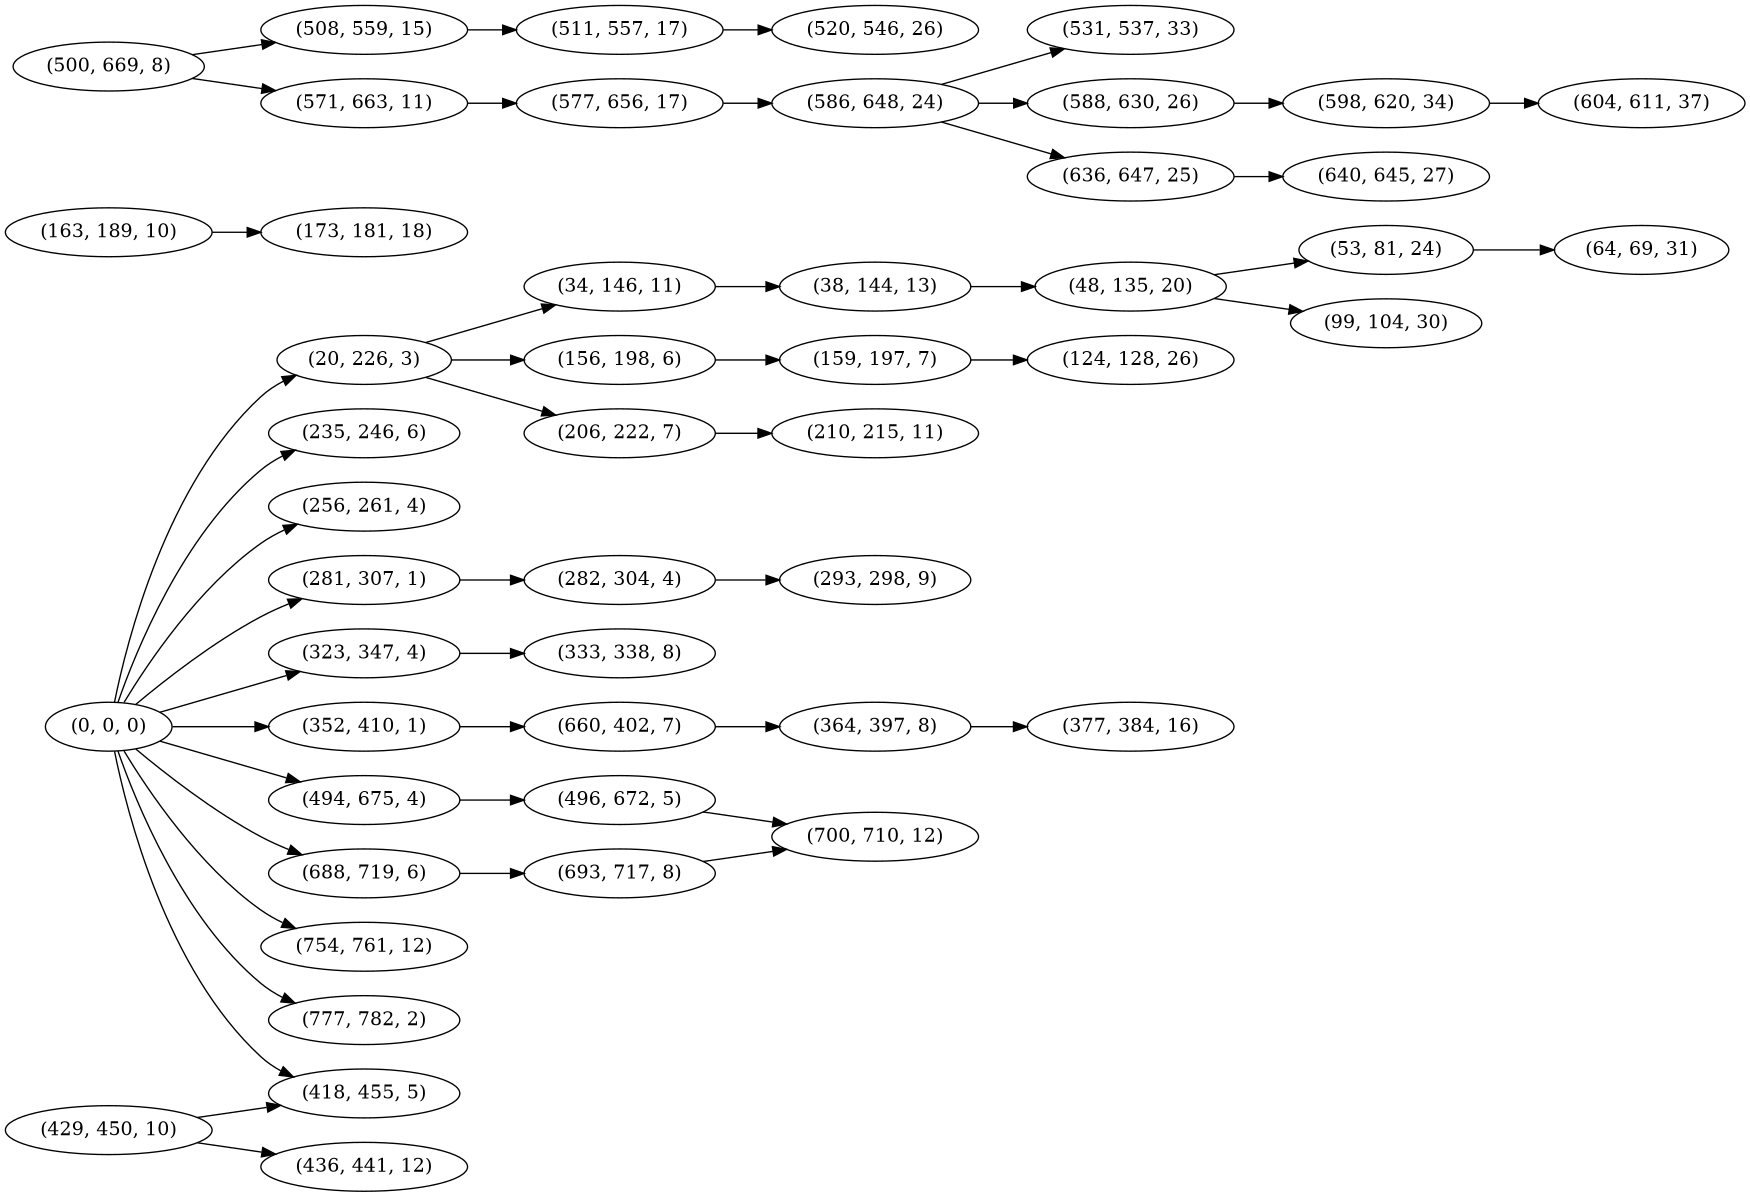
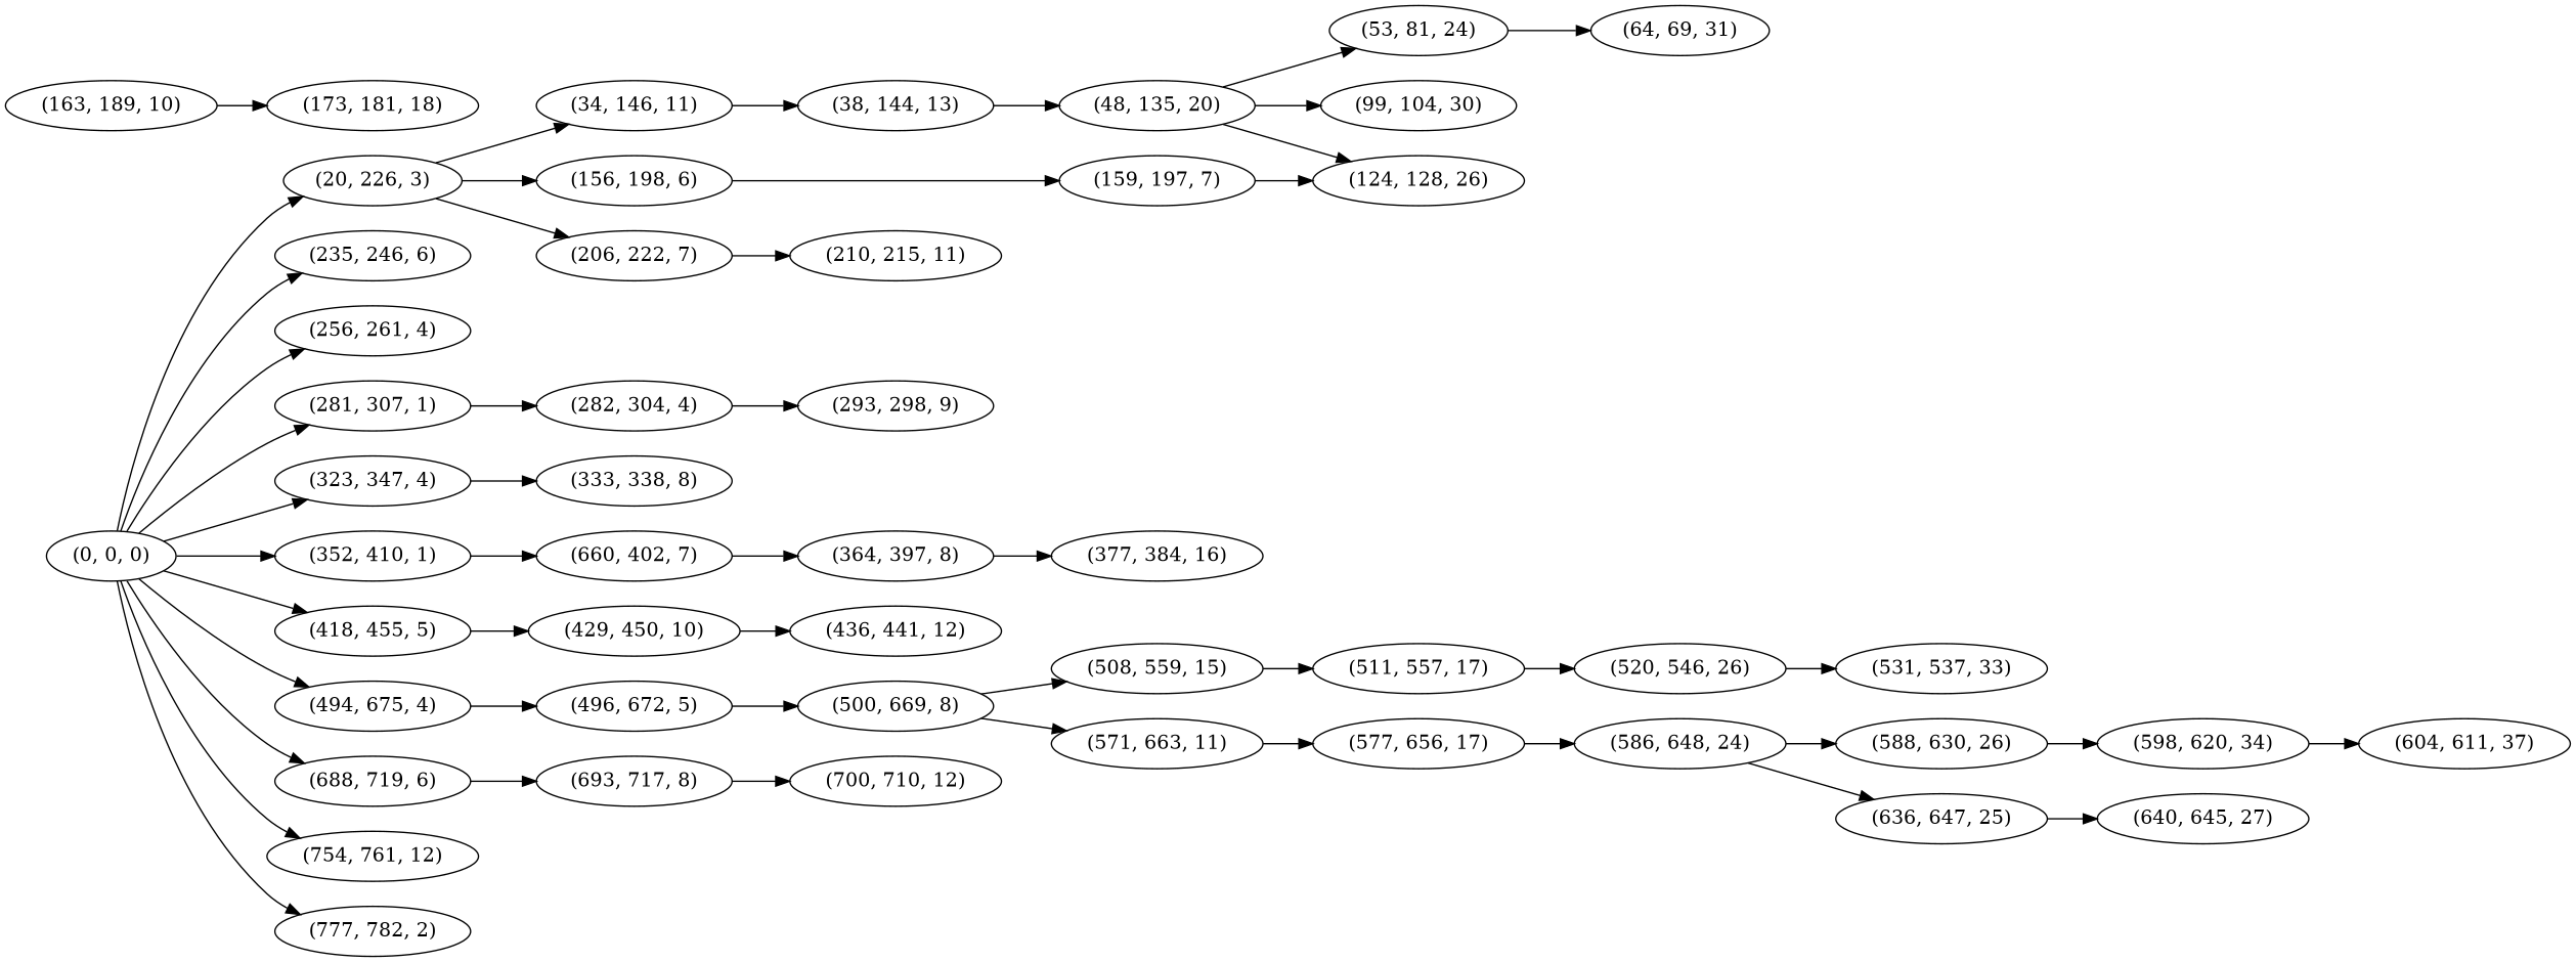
  digraph {
    rankdir=LR
    "(0, 0, 0)"
    "(20, 226, 3)"
    "(235, 246, 6)"
    "(256, 261, 4)"
    "(281, 307, 1)"
    "(323, 347, 4)"
    "(352, 410, 1)"
    "(418, 455, 5)"
    "(494, 675, 4)"
    "(688, 719, 6)"
    "(754, 761, 12)"
    "(777, 782, 2)"
    "(34, 146, 11)"
    "(156, 198, 6)"
    "(206, 222, 7)"
    n16 [label="(282, 304, 4)"]
    "(333, 338, 8)"
    n18 [label="(660, 402, 7)"]
    "(429, 450, 10)"
    "(496, 672, 5)"
    "(693, 717, 8)"
    "(38, 144, 13)"
    "(159, 197, 7)"
    "(210, 215, 11)"
    "(48, 135, 20)"
    "(53, 81, 24)"
    "(99, 104, 30)"
    "(124, 128, 26)"
    "(64, 69, 31)"
    "(163, 189, 10)"
    "(173, 181, 18)"
    "(293, 298, 9)"
    "(364, 397, 8)"
    "(377, 384, 16)"
    "(436, 441, 12)"
    "(500, 669, 8)"
    "(508, 559, 15)"
    "(571, 663, 11)"
    "(511, 557, 17)"
    "(577, 656, 17)"
    "(520, 546, 26)"
    "(531, 537, 33)"
    "(586, 648, 24)"
    "(588, 630, 26)"
    "(636, 647, 25)"
    "(598, 620, 34)"
    "(640, 645, 27)"
    "(604, 611, 37)"
    "(700, 710, 12)"
    "(0, 0, 0)" -> "(20, 226, 3)"
    "(0, 0, 0)" -> "(235, 246, 6)"
    "(0, 0, 0)" -> "(256, 261, 4)"
    "(0, 0, 0)" -> "(281, 307, 1)"
    "(0, 0, 0)" -> "(323, 347, 4)"
    "(0, 0, 0)" -> "(352, 410, 1)"
    "(0, 0, 0)" -> "(418, 455, 5)"
    "(0, 0, 0)" -> "(494, 675, 4)"
    "(0, 0, 0)" -> "(688, 719, 6)"
    "(0, 0, 0)" -> "(754, 761, 12)"
    "(0, 0, 0)" -> "(777, 782, 2)"
    "(20, 226, 3)" -> "(34, 146, 11)"
    "(20, 226, 3)" -> "(156, 198, 6)"
    "(20, 226, 3)" -> "(206, 222, 7)"
    "(281, 307, 1)" -> n16
    "(323, 347, 4)" -> "(333, 338, 8)"
    "(352, 410, 1)" -> n18
-   "(429, 450, 10)" -> "(418, 455, 5)"
+   "(418, 455, 5)" -> "(429, 450, 10)"
    "(494, 675, 4)" -> "(496, 672, 5)"
    "(688, 719, 6)" -> "(693, 717, 8)"
    "(34, 146, 11)" -> "(38, 144, 13)"
    "(156, 198, 6)" -> "(159, 197, 7)"
    "(206, 222, 7)" -> "(210, 215, 11)"
    n16 -> "(293, 298, 9)"
    n18 -> "(364, 397, 8)"
    "(429, 450, 10)" -> "(436, 441, 12)"
-   "(496, 672, 5)" -> "(700, 710, 12)"
+   "(496, 672, 5)" -> "(500, 669, 8)"
    "(693, 717, 8)" -> "(700, 710, 12)"
    "(38, 144, 13)" -> "(48, 135, 20)"
    "(159, 197, 7)" -> "(124, 128, 26)"
    "(48, 135, 20)" -> "(53, 81, 24)"
    "(48, 135, 20)" -> "(99, 104, 30)"
+   "(48, 135, 20)" -> "(124, 128, 26)"
    "(53, 81, 24)" -> "(64, 69, 31)"
    "(163, 189, 10)" -> "(173, 181, 18)"
    "(364, 397, 8)" -> "(377, 384, 16)"
    "(500, 669, 8)" -> "(508, 559, 15)"
    "(500, 669, 8)" -> "(571, 663, 11)"
    "(508, 559, 15)" -> "(511, 557, 17)"
    "(571, 663, 11)" -> "(577, 656, 17)"
    "(511, 557, 17)" -> "(520, 546, 26)"
    "(577, 656, 17)" -> "(586, 648, 24)"
-   "(586, 648, 24)" -> "(531, 537, 33)"
+   "(520, 546, 26)" -> "(531, 537, 33)"
    "(586, 648, 24)" -> "(588, 630, 26)"
    "(586, 648, 24)" -> "(636, 647, 25)"
    "(588, 630, 26)" -> "(598, 620, 34)"
    "(636, 647, 25)" -> "(640, 645, 27)"
    "(598, 620, 34)" -> "(604, 611, 37)"
  }
